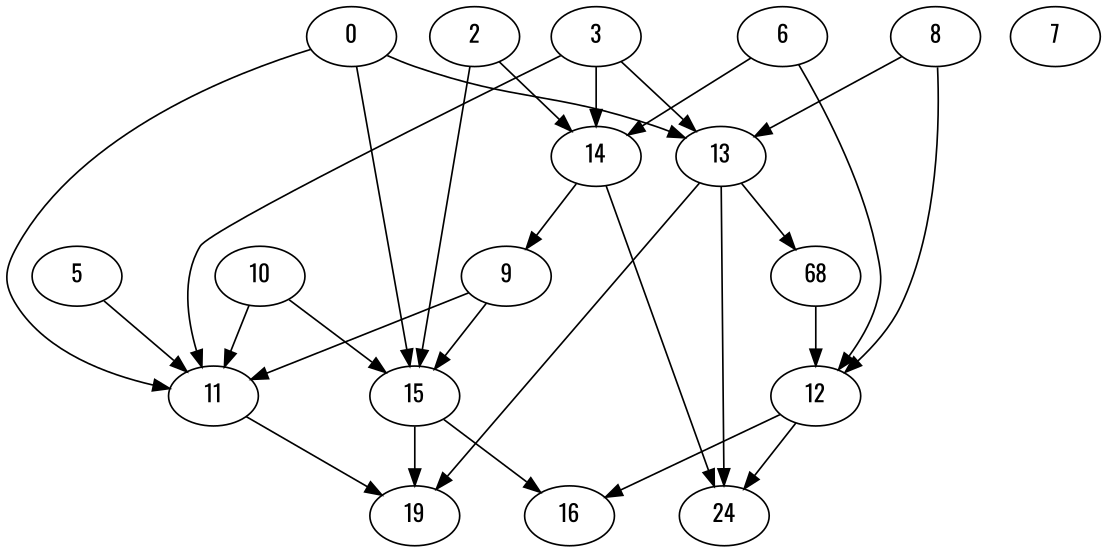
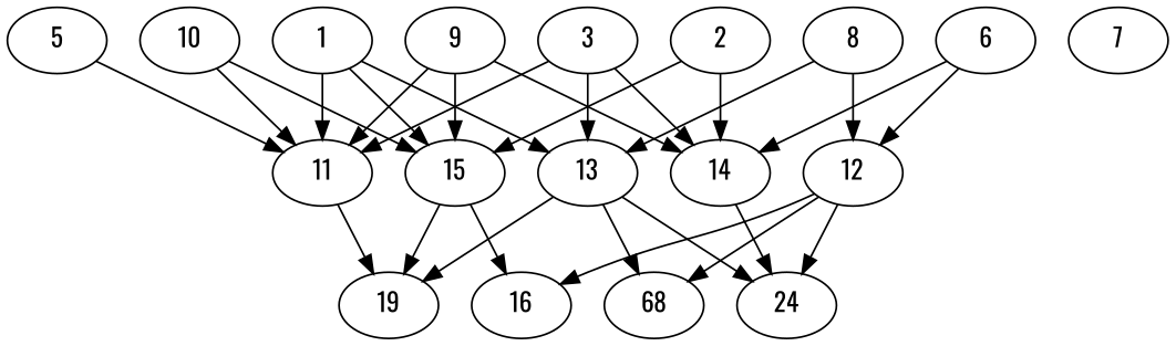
  digraph {
    fontname=Oswald
    node [alpha=0.02 fontname=Oswald]
    edge [fontname=Oswald]
-   1 [alpha=0.00 expect_size=6257664 label=0]
+   1 [alpha=0.00 expect_size=6257664]
    11 [alpha=0.18 expect_size=17052672]
    13 [alpha=0.08 expect_size=15070208]
    15 [alpha=0.01 expect_size=43111424]
    19 [alpha=0.10 expect_size=17462272]
    n6 [alpha=0.05 expect_size=26210304 label=68]
    n7 [alpha=0.04 expect_size=34794496 label=24]
    16 [expect_size=49195008]
    2 [alpha=0.19 expect_size=15760384]
    14 [alpha=0.19 expect_size=21100544]
    3 [alpha=0.03 expect_size=46708736]
    12 [expect_size=17481728]
    5 [alpha=0.03 expect_size=39084032]
    6 [expect_size=18488320]
    7 [alpha=0.08 expect_size=38557696]
    8 [alpha=0.16 expect_size=10861568]
    9 [alpha=0.07 expect_size=22971392]
    10 [alpha=0.09 expect_size=34940928]
    1 -> 11
    1 -> 13
    1 -> 15
    11 -> 19
    13 -> 19
    13 -> n6
    13 -> n7
    15 -> 19
    15 -> 16
    2 -> 15
    2 -> 14
    14 -> n7
    3 -> 11
    3 -> 13
    3 -> 14
-   n6 -> 12
+   12 -> n6
    12 -> n7
    12 -> 16
    5 -> 11
    6 -> 14
    6 -> 12
    8 -> 13
    8 -> 12
    9 -> 11
    9 -> 15
-   14 -> 9
+   9 -> 14
    10 -> 11
    10 -> 15
  }
